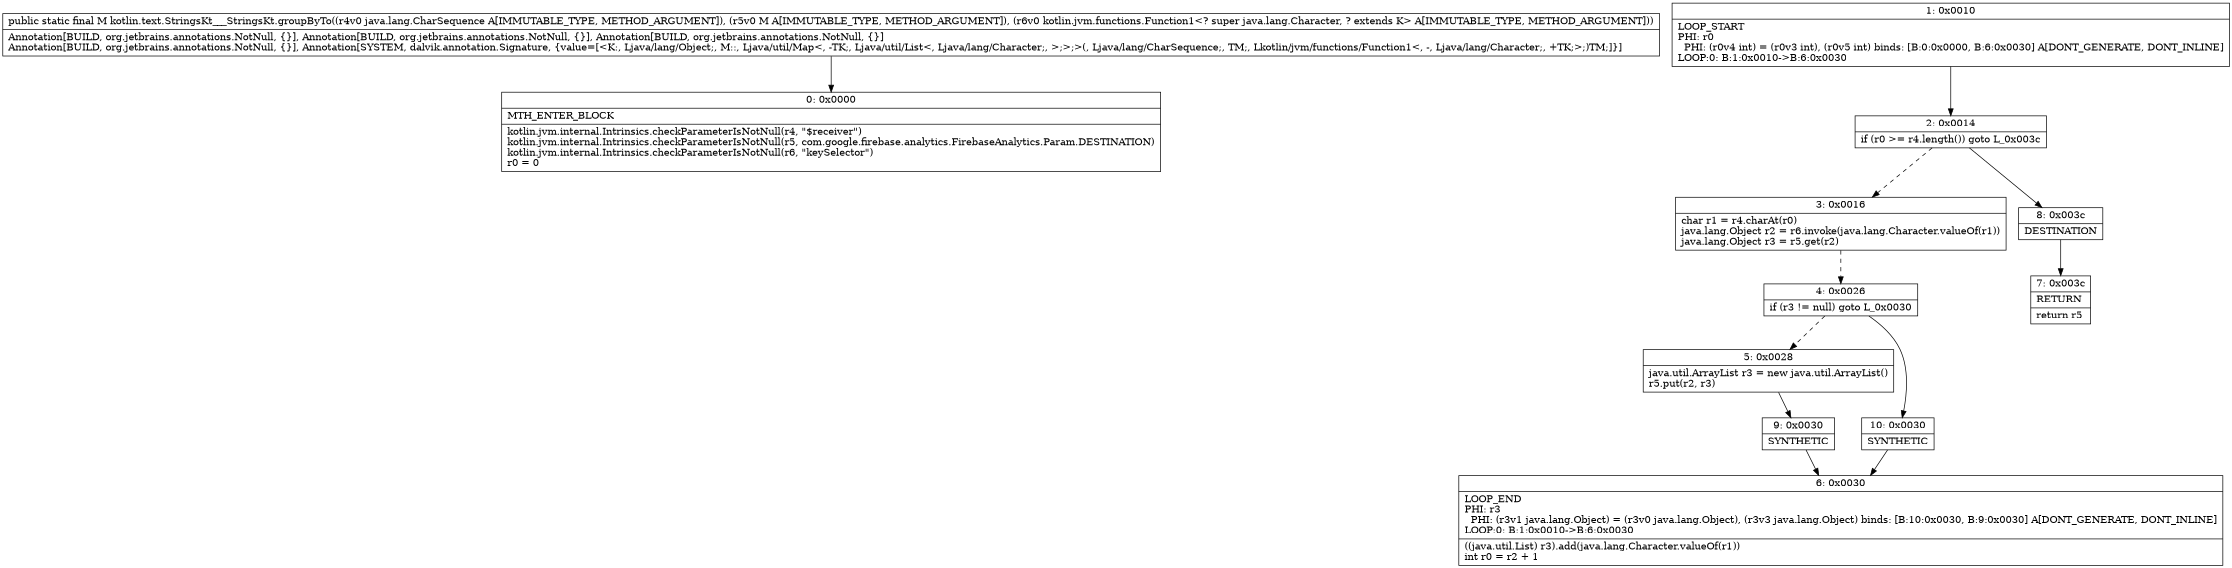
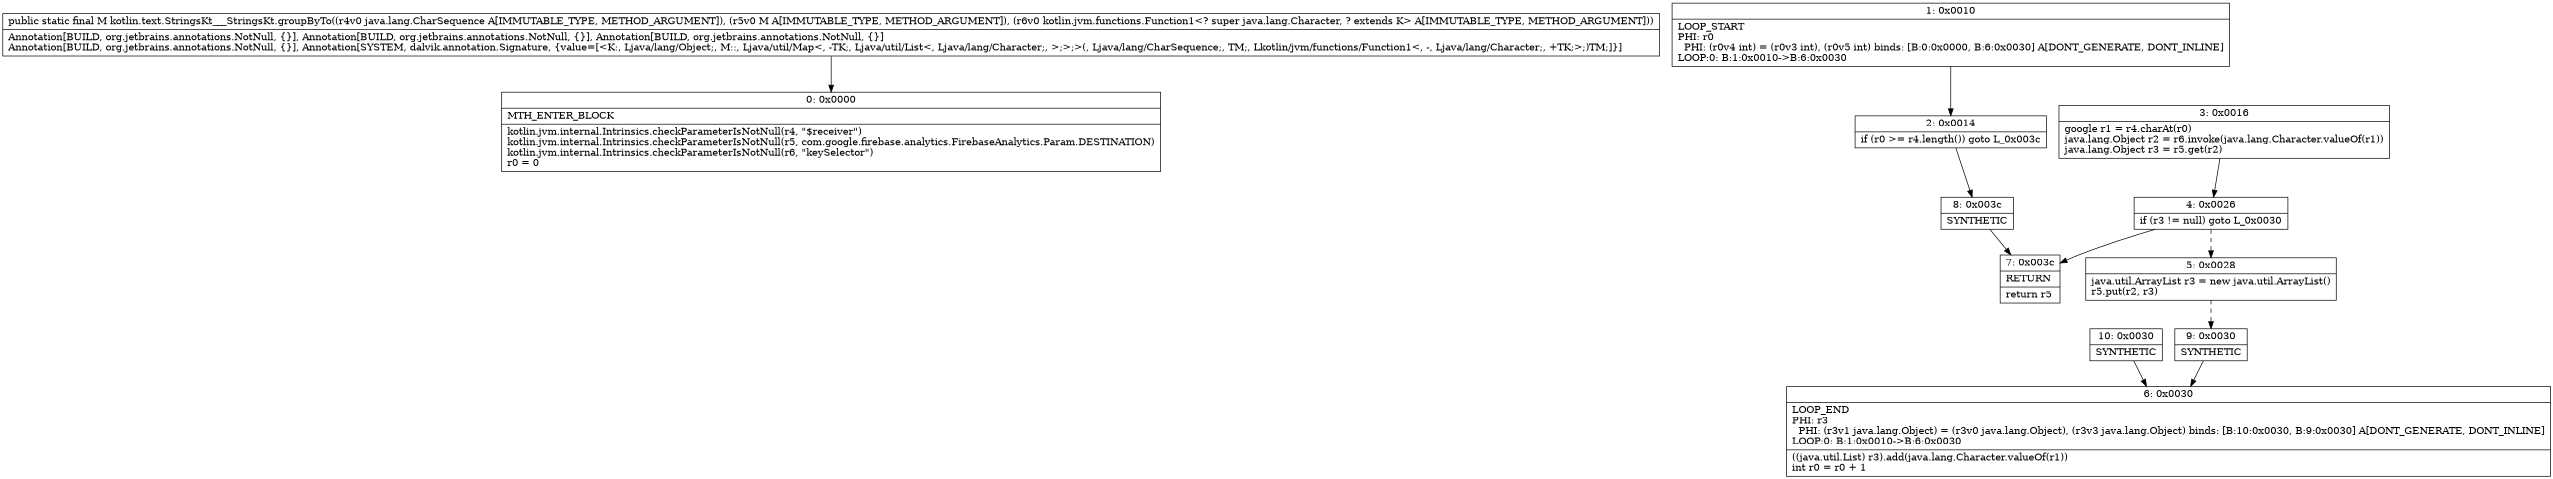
  digraph {
    node [shape=record]
    n1 [label="{0\:\ 0x0000|MTH_ENTER_BLOCK\l|kotlin.jvm.internal.Intrinsics.checkParameterIsNotNull(r4, \"$receiver\")\lkotlin.jvm.internal.Intrinsics.checkParameterIsNotNull(r5, com.google.firebase.analytics.FirebaseAnalytics.Param.DESTINATION)\lkotlin.jvm.internal.Intrinsics.checkParameterIsNotNull(r6, \"keySelector\")\lr0 = 0\l}"]
    n2 [label="{1\:\ 0x0010|LOOP_START\lPHI: r0 \l  PHI: (r0v4 int) = (r0v3 int), (r0v5 int) binds: [B:0:0x0000, B:6:0x0030] A[DONT_GENERATE, DONT_INLINE]\lLOOP:0: B:1:0x0010\-\>B:6:0x0030\l}"]
    n3 [label="{2\:\ 0x0014|if (r0 \>= r4.length()) goto L_0x003c\l}"]
-   n4 [label="{3\:\ 0x0016|char r1 = r4.charAt(r0)\ljava.lang.Object r2 = r6.invoke(java.lang.Character.valueOf(r1))\ljava.lang.Object r3 = r5.get(r2)\l}"]
-   n5 [label="{8\:\ 0x003c|DESTINATION\l}"]
+   n4 [label="{3\:\ 0x0016|google r1 = r4.charAt(r0)\ljava.lang.Object r2 = r6.invoke(java.lang.Character.valueOf(r1))\ljava.lang.Object r3 = r5.get(r2)\l}"]
+   n5 [label="{8\:\ 0x003c|SYNTHETIC\l}"]
    n6 [label="{4\:\ 0x0026|if (r3 != null) goto L_0x0030\l}"]
    n7 [label="{7\:\ 0x003c|RETURN\l|return r5\l}"]
    n8 [label="{5\:\ 0x0028|java.util.ArrayList r3 = new java.util.ArrayList()\lr5.put(r2, r3)\l}"]
    n9 [label="{10\:\ 0x0030|SYNTHETIC\l}"]
    n10 [label="{9\:\ 0x0030|SYNTHETIC\l}"]
-   n11 [label="{6\:\ 0x0030|LOOP_END\lPHI: r3 \l  PHI: (r3v1 java.lang.Object) = (r3v0 java.lang.Object), (r3v3 java.lang.Object) binds: [B:10:0x0030, B:9:0x0030] A[DONT_GENERATE, DONT_INLINE]\lLOOP:0: B:1:0x0010\-\>B:6:0x0030\l|((java.util.List) r3).add(java.lang.Character.valueOf(r1))\lint r0 = r2 + 1\l}"]
+   n11 [label="{6\:\ 0x0030|LOOP_END\lPHI: r3 \l  PHI: (r3v1 java.lang.Object) = (r3v0 java.lang.Object), (r3v3 java.lang.Object) binds: [B:10:0x0030, B:9:0x0030] A[DONT_GENERATE, DONT_INLINE]\lLOOP:0: B:1:0x0010\-\>B:6:0x0030\l|((java.util.List) r3).add(java.lang.Character.valueOf(r1))\lint r0 = r0 + 1\l}"]
    n12 [label="{public static final M kotlin.text.StringsKt___StringsKt.groupByTo((r4v0 java.lang.CharSequence A[IMMUTABLE_TYPE, METHOD_ARGUMENT]), (r5v0 M A[IMMUTABLE_TYPE, METHOD_ARGUMENT]), (r6v0 kotlin.jvm.functions.Function1\<? super java.lang.Character, ? extends K\> A[IMMUTABLE_TYPE, METHOD_ARGUMENT]))  | Annotation[BUILD, org.jetbrains.annotations.NotNull, \{\}], Annotation[BUILD, org.jetbrains.annotations.NotNull, \{\}], Annotation[BUILD, org.jetbrains.annotations.NotNull, \{\}]\lAnnotation[BUILD, org.jetbrains.annotations.NotNull, \{\}], Annotation[SYSTEM, dalvik.annotation.Signature, \{value=[\<K:, Ljava\/lang\/Object;, M::, Ljava\/util\/Map\<, \-TK;, Ljava\/util\/List\<, Ljava\/lang\/Character;, \>;\>;\>(, Ljava\/lang\/CharSequence;, TM;, Lkotlin\/jvm\/functions\/Function1\<, \-, Ljava\/lang\/Character;, +TK;\>;)TM;]\}]\l}"]
    n2 -> n3
-   n3 -> n4 [style=dashed]
    n3 -> n5
-   n4 -> n6 [style=dashed]
+   n4 -> n6
    n5 -> n7
    n6 -> n8 [style=dashed]
-   n6 -> n9
-   n8 -> n10
+   n6 -> n7
+   n8 -> n10 [style=dashed]
    n9 -> n11
    n10 -> n11
    n12 -> n1
  }
